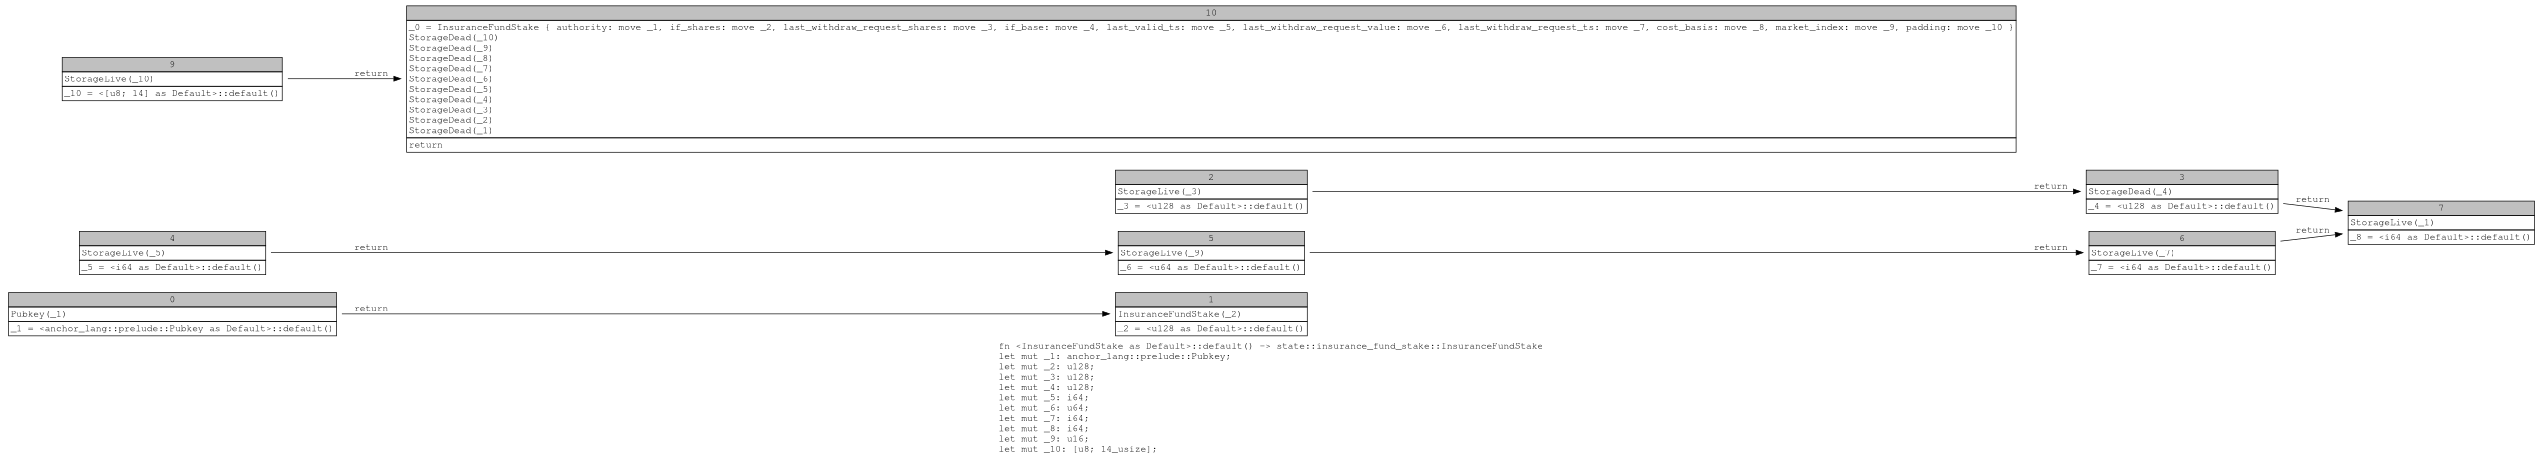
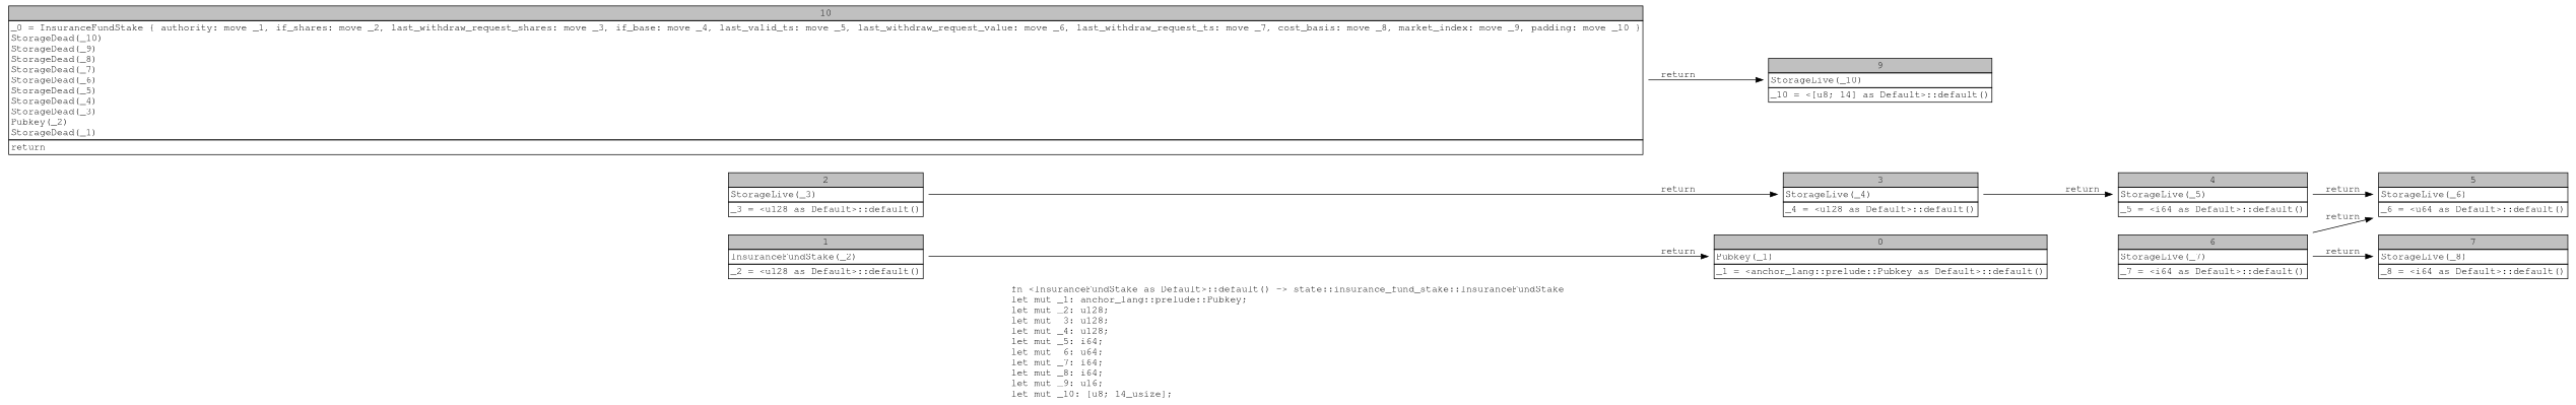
  digraph {
    fontname="Courier, monospace"
    label=<fn &lt;InsuranceFundStake as Default&gt;::default() -&gt; state::insurance_fund_stake::InsuranceFundStake<br align="left"/>let mut _1: anchor_lang::prelude::Pubkey;<br align="left"/>let mut _2: u128;<br align="left"/>let mut _3: u128;<br align="left"/>let mut _4: u128;<br align="left"/>let mut _5: i64;<br align="left"/>let mut _6: u64;<br align="left"/>let mut _7: i64;<br align="left"/>let mut _8: i64;<br align="left"/>let mut _9: u16;<br align="left"/>let mut _10: [u8; 14_usize];<br align="left"/>>
    rankdir=LR
    node [fontname="Courier, monospace" shape=none]
    edge [fontname="Courier, monospace"]
    n1 [label=<<table border="0" cellborder="1" cellspacing="0"><tr><td bgcolor="gray" align="center" colspan="1">0</td></tr><tr><td align="left" balign="left">Pubkey(_1)<br/></td></tr><tr><td align="left">_1 = &lt;anchor_lang::prelude::Pubkey as Default&gt;::default()</td></tr></table>>]
    n2 [label=<<table border="0" cellborder="1" cellspacing="0"><tr><td bgcolor="gray" align="center" colspan="1">1</td></tr><tr><td align="left" balign="left">InsuranceFundStake(_2)<br/></td></tr><tr><td align="left">_2 = &lt;u128 as Default&gt;::default()</td></tr></table>>]
    n3 [label=<<table border="0" cellborder="1" cellspacing="0"><tr><td bgcolor="gray" align="center" colspan="1">2</td></tr><tr><td align="left" balign="left">StorageLive(_3)<br/></td></tr><tr><td align="left">_3 = &lt;u128 as Default&gt;::default()</td></tr></table>>]
-   n4 [label=<<table border="0" cellborder="1" cellspacing="0"><tr><td bgcolor="gray" align="center" colspan="1">3</td></tr><tr><td align="left" balign="left">StorageDead(_4)<br/></td></tr><tr><td align="left">_4 = &lt;u128 as Default&gt;::default()</td></tr></table>>]
+   n4 [label=<<table border="0" cellborder="1" cellspacing="0"><tr><td bgcolor="gray" align="center" colspan="1">3</td></tr><tr><td align="left" balign="left">StorageLive(_4)<br/></td></tr><tr><td align="left">_4 = &lt;u128 as Default&gt;::default()</td></tr></table>>]
    n5 [label=<<table border="0" cellborder="1" cellspacing="0"><tr><td bgcolor="gray" align="center" colspan="1">4</td></tr><tr><td align="left" balign="left">StorageLive(_5)<br/></td></tr><tr><td align="left">_5 = &lt;i64 as Default&gt;::default()</td></tr></table>>]
-   n6 [label=<<table border="0" cellborder="1" cellspacing="0"><tr><td bgcolor="gray" align="center" colspan="1">5</td></tr><tr><td align="left" balign="left">StorageLive(_9)<br/></td></tr><tr><td align="left">_6 = &lt;u64 as Default&gt;::default()</td></tr></table>>]
+   n6 [label=<<table border="0" cellborder="1" cellspacing="0"><tr><td bgcolor="gray" align="center" colspan="1">5</td></tr><tr><td align="left" balign="left">StorageLive(_6)<br/></td></tr><tr><td align="left">_6 = &lt;u64 as Default&gt;::default()</td></tr></table>>]
    n7 [label=<<table border="0" cellborder="1" cellspacing="0"><tr><td bgcolor="gray" align="center" colspan="1">6</td></tr><tr><td align="left" balign="left">StorageLive(_7)<br/></td></tr><tr><td align="left">_7 = &lt;i64 as Default&gt;::default()</td></tr></table>>]
-   n8 [label=<<table border="0" cellborder="1" cellspacing="0"><tr><td bgcolor="gray" align="center" colspan="1">7</td></tr><tr><td align="left" balign="left">StorageLive(_1)<br/></td></tr><tr><td align="left">_8 = &lt;i64 as Default&gt;::default()</td></tr></table>>]
+   n8 [label=<<table border="0" cellborder="1" cellspacing="0"><tr><td bgcolor="gray" align="center" colspan="1">7</td></tr><tr><td align="left" balign="left">StorageLive(_8)<br/></td></tr><tr><td align="left">_8 = &lt;i64 as Default&gt;::default()</td></tr></table>>]
    n9 [label=<<table border="0" cellborder="1" cellspacing="0"><tr><td bgcolor="gray" align="center" colspan="1">9</td></tr><tr><td align="left" balign="left">StorageLive(_10)<br/></td></tr><tr><td align="left">_10 = &lt;[u8; 14] as Default&gt;::default()</td></tr></table>>]
-   n10 [label=<<table border="0" cellborder="1" cellspacing="0"><tr><td bgcolor="gray" align="center" colspan="1">10</td></tr><tr><td align="left" balign="left">_0 = InsuranceFundStake { authority: move _1, if_shares: move _2, last_withdraw_request_shares: move _3, if_base: move _4, last_valid_ts: move _5, last_withdraw_request_value: move _6, last_withdraw_request_ts: move _7, cost_basis: move _8, market_index: move _9, padding: move _10 }<br/>StorageDead(_10)<br/>StorageDead(_9)<br/>StorageDead(_8)<br/>StorageDead(_7)<br/>StorageDead(_6)<br/>StorageDead(_5)<br/>StorageDead(_4)<br/>StorageDead(_3)<br/>StorageDead(_2)<br/>StorageDead(_1)<br/></td></tr><tr><td align="left">return</td></tr></table>>]
-   n1 -> n2 [label=return]
+   n10 [label=<<table border="0" cellborder="1" cellspacing="0"><tr><td bgcolor="gray" align="center" colspan="1">10</td></tr><tr><td align="left" balign="left">_0 = InsuranceFundStake { authority: move _1, if_shares: move _2, last_withdraw_request_shares: move _3, if_base: move _4, last_valid_ts: move _5, last_withdraw_request_value: move _6, last_withdraw_request_ts: move _7, cost_basis: move _8, market_index: move _9, padding: move _10 }<br/>StorageDead(_10)<br/>StorageDead(_9)<br/>StorageDead(_8)<br/>StorageDead(_7)<br/>StorageDead(_6)<br/>StorageDead(_5)<br/>StorageDead(_4)<br/>StorageDead(_3)<br/>Pubkey(_2)<br/>StorageDead(_1)<br/></td></tr><tr><td align="left">return</td></tr></table>>]
+   n2 -> n1 [label=return]
    n3 -> n4 [label=return]
-   n4 -> n8 [label=return]
+   n4 -> n5 [label=return]
    n5 -> n6 [label=return]
-   n6 -> n7 [label=return]
+   n7 -> n6 [label=return]
    n7 -> n8 [label=return]
-   n9 -> n10 [label=return]
+   n10 -> n9 [label=return]
  }
